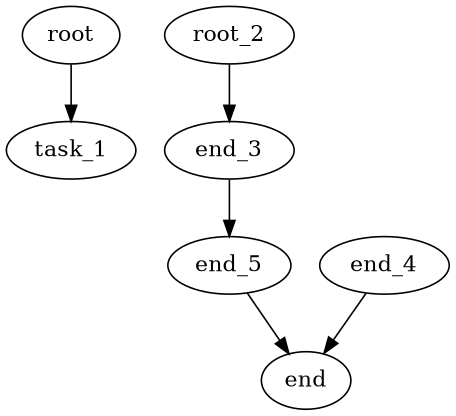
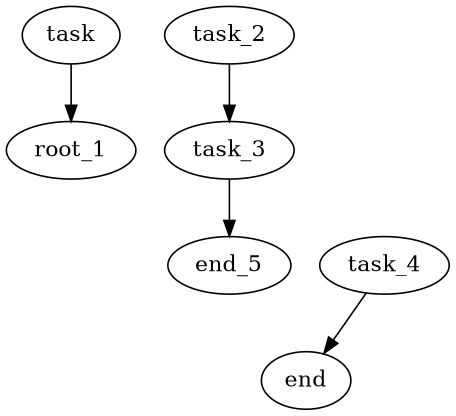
  digraph {
-   root
-   task_1
-   task_2 [label=root_2]
-   task_3 [label=end_3]
-   task_4 [label=end_4]
+   root [label=task]
+   task_1 [label=root_1]
+   task_2
+   task_3
+   task_4
    end
    n7 [label=end_5]
    root -> task_1
    task_2 -> task_3
    task_3 -> n7
    task_4 -> end
-   n7 -> end
  }
